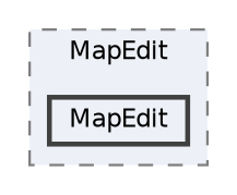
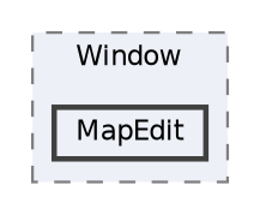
  digraph {
    compound=true
    rankdir=LR
    n1 [color=grey25 fillcolor="#edf0f7" fontname=Helvetica fontsize=10 height=0.2 label=MapEdit shape=box style="filled,bold" width=0.4]
    subgraph cluster_1 {
      bgcolor="#edf0f7"
      fontname=Helvetica
      fontsize=10
-     label=MapEdit
+     label=Window
      pencolor=grey50
      style="filled,dashed"
      n1
    }
  }
